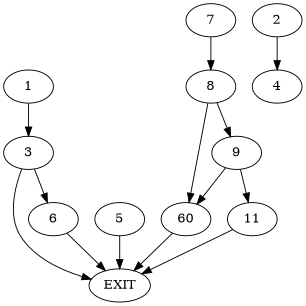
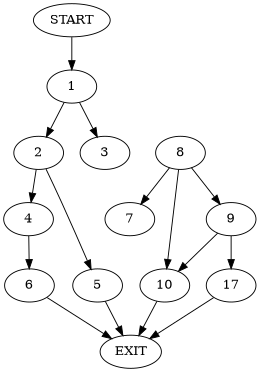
  digraph {
+   n1 [label=START]
    1
    2
    3
    n5 [label=EXIT]
    4
    5
    6
    7
    8
    9
-   10 [label=60]
-   11
+   10
+   11 [label=17]
+   n1 -> 1
+   1 -> 2
    1 -> 3
    2 -> 4
-   3 -> n5
-   3 -> 6
+   2 -> 5
+   4 -> 6
    5 -> n5
    6 -> n5
-   7 -> 8
+   8 -> 7
    8 -> 9
    8 -> 10
    9 -> 10
    9 -> 11
    10 -> n5
    11 -> n5
  }
